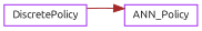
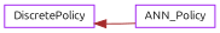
  digraph {
    rankdir=LR
    fontname=Ubuntu
    node [color=purple fillcolor=white fontname=Ubuntu fontsize=10 shape=record style=filled]
    n1 [height=0.2 label=DiscretePolicy width=0.4]
    n2 [height=0.2 label=ANN_Policy width=0.4]
-   n2 -> n1 [color=brown dir=back fontname=Ubuntu fontsize=10 labelfontname=Helvetica labelfontsize=10 style=solid]
+   n1 -> n2 [color=brown dir=back fontname=Ubuntu fontsize=10 labelfontname=Helvetica labelfontsize=10 style=solid]
  }
